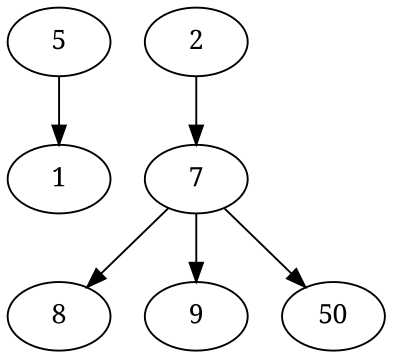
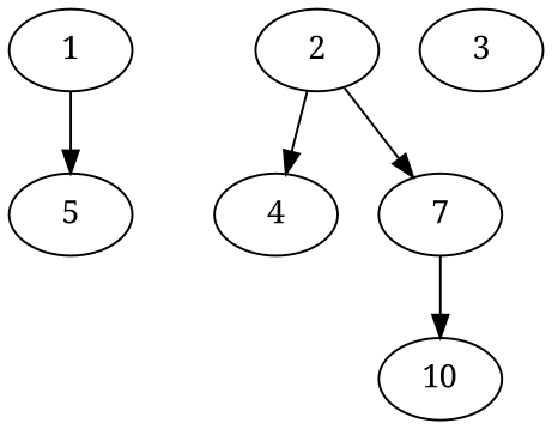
  digraph {
    fontname="Noto Serif"
    node [alpha=0.08 fontname="Noto Serif"]
    edge [fontname="Noto Serif"]
    1 [alpha=0.17 expect_size=50434309609271]
    5 [expect_size=2253061136595288064]
    2 [expect_size=10399104075473326]
+   4 [alpha=0.10 expect_size=24222550397550592]
    7 [alpha=0.05 expect_size=12968379211060180]
-   8 [alpha=0.15 expect_size=2725037763307540]
-   9 [alpha=0.15 expect_size=5804191565970392]
-   10 [alpha=0.09 expect_size=480375992483194 label=50]
-   5 -> 1
+   10 [alpha=0.09 expect_size=480375992483194]
+   3 [alpha=0.01 expect_size=482826162482280]
+   1 -> 5
+   2 -> 4
    2 -> 7
-   7 -> 8
-   7 -> 9
    7 -> 10
  }
